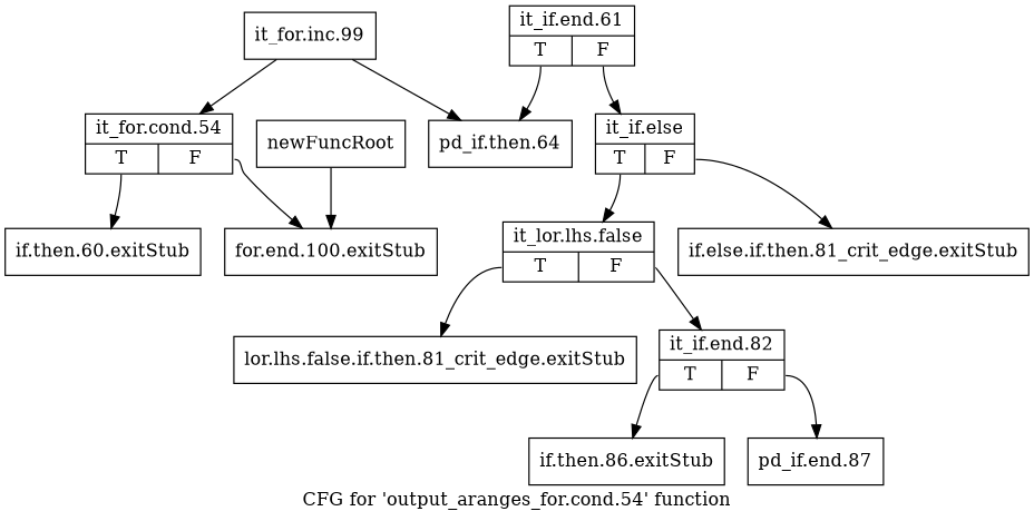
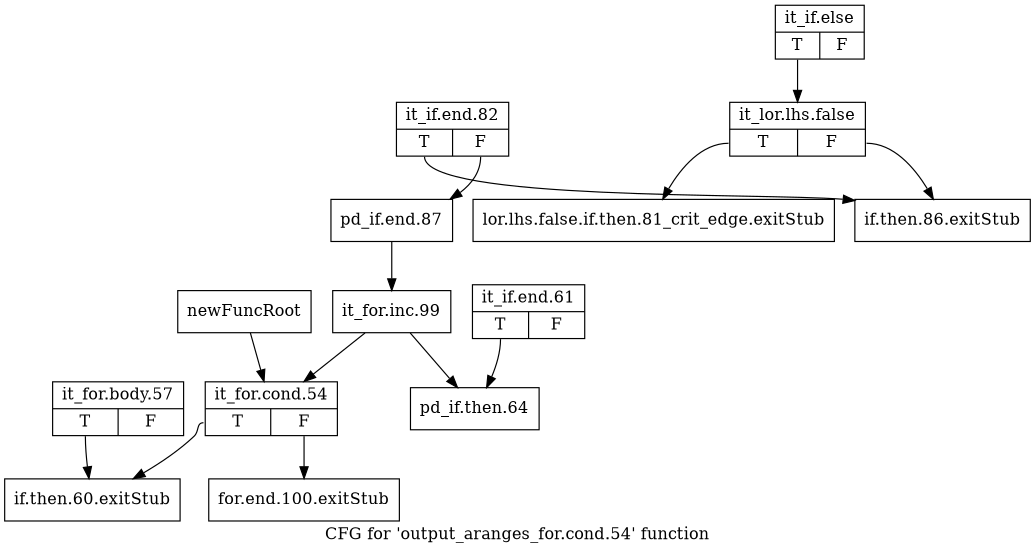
  digraph {
    label="CFG for 'output_aranges_for.cond.54' function"
    node [shape=record]
    edge [tailport=s1]
    n1 [label="{newFuncRoot}"]
    n2 [label="{it_for.cond.54|{<s0>T|<s1>F}}"]
    n3 [label="{for.end.100.exitStub}"]
    n4 [label="{if.then.60.exitStub}"]
-   n6 [label="{if.else.if.then.81_crit_edge.exitStub}"]
+   n5 [label="{it_for.body.57|{<s0>T|<s1>F}}"]
    n7 [label="{lor.lhs.false.if.then.81_crit_edge.exitStub}"]
    n8 [label="{if.then.86.exitStub}"]
    n9 [label="{it_if.end.61|{<s0>T|<s1>F}}"]
    n10 [label="{pd_if.then.64}"]
    n11 [label="{it_if.else|{<s0>T|<s1>F}}"]
    n12 [label="{it_lor.lhs.false|{<s0>T|<s1>F}}"]
    n13 [label="{it_for.inc.99}"]
    n14 [label="{it_if.end.82|{<s0>T|<s1>F}}"]
    n15 [label="{pd_if.end.87}"]
-   n1 -> n3
+   n1 -> n2
    n2 -> n3
    n2 -> n4 [tailport=s0]
+   n5 -> n4 [tailport=s0]
    n9 -> n10 [tailport=s0]
-   n9 -> n11
-   n11 -> n6
    n11 -> n12 [tailport=s0]
    n12 -> n7 [tailport=s0]
-   n12 -> n14
+   n12 -> n8
    n13 -> n2
    n13 -> n10
    n14 -> n8 [tailport=s0]
    n14 -> n15
+   n15 -> n13
  }
